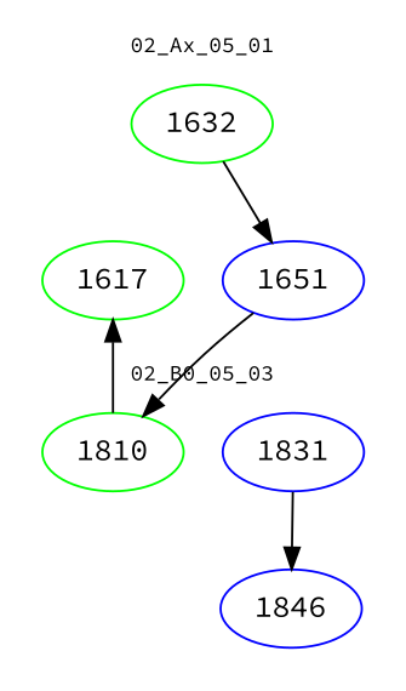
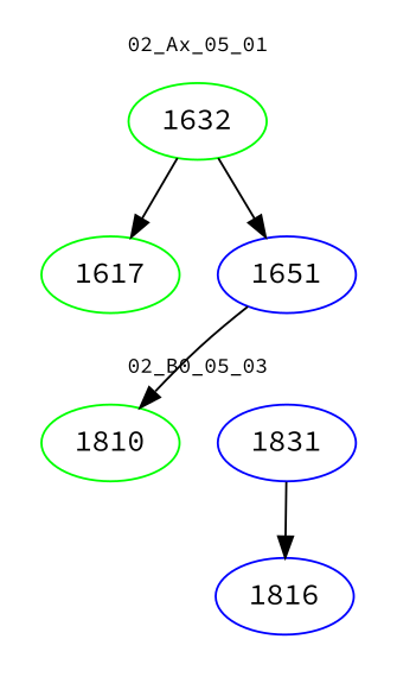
  digraph {
    fontname="Source Code Pro"
    node [color=green fontname="Source Code Pro"]
    edge [color=black fontname="Source Code Pro"]
    n1 [label=1632]
    n2 [label=1617]
    n3 [color=blue label=1651]
    n4 [color=blue label=1831]
    n5 [label=1810]
-   n6 [color=blue label=1846]
+   n6 [color=blue label=1816]
    subgraph cluster_1 {
      color=white
      fontsize=10
      label="02_Ax_05_01"
      n1
      n2
      n3
    }
    subgraph cluster_2 {
      color=white
      fontsize=10
      label="02_B0_05_03"
      n4
      n5
      n6
    }
-   n5 -> n2
+   n1 -> n2
    n1 -> n3
    n3 -> n5
    n4 -> n6
  }
